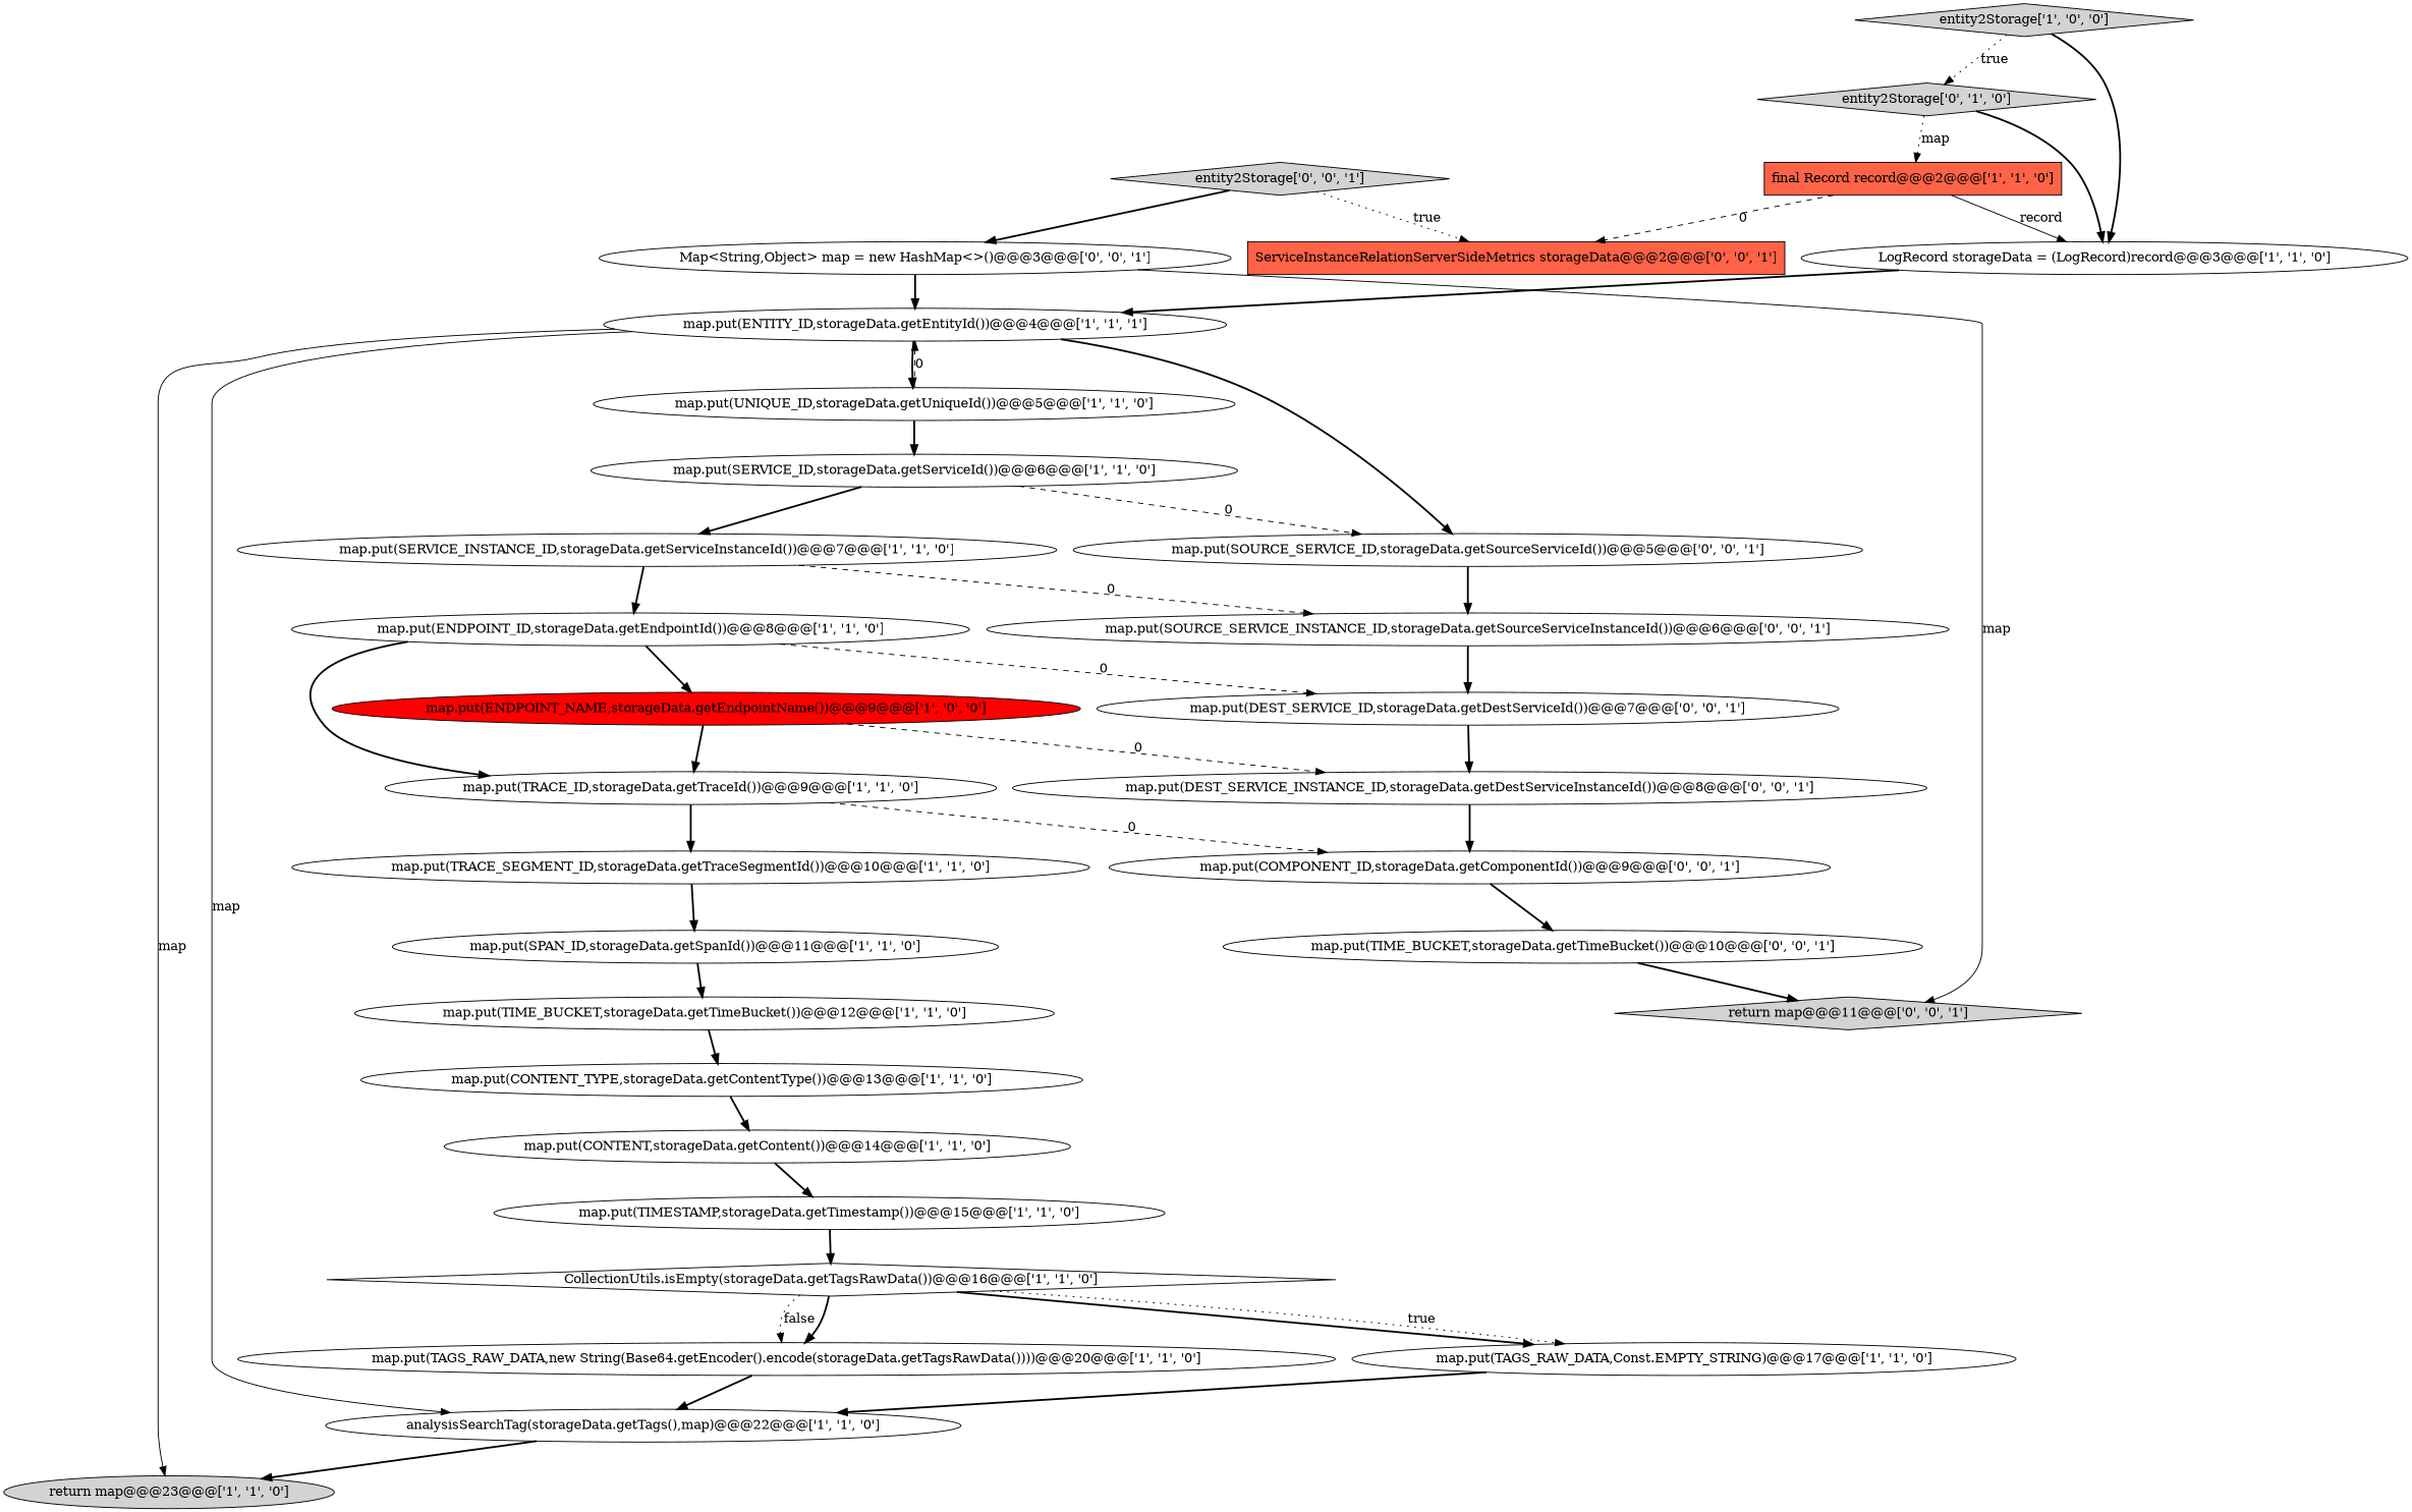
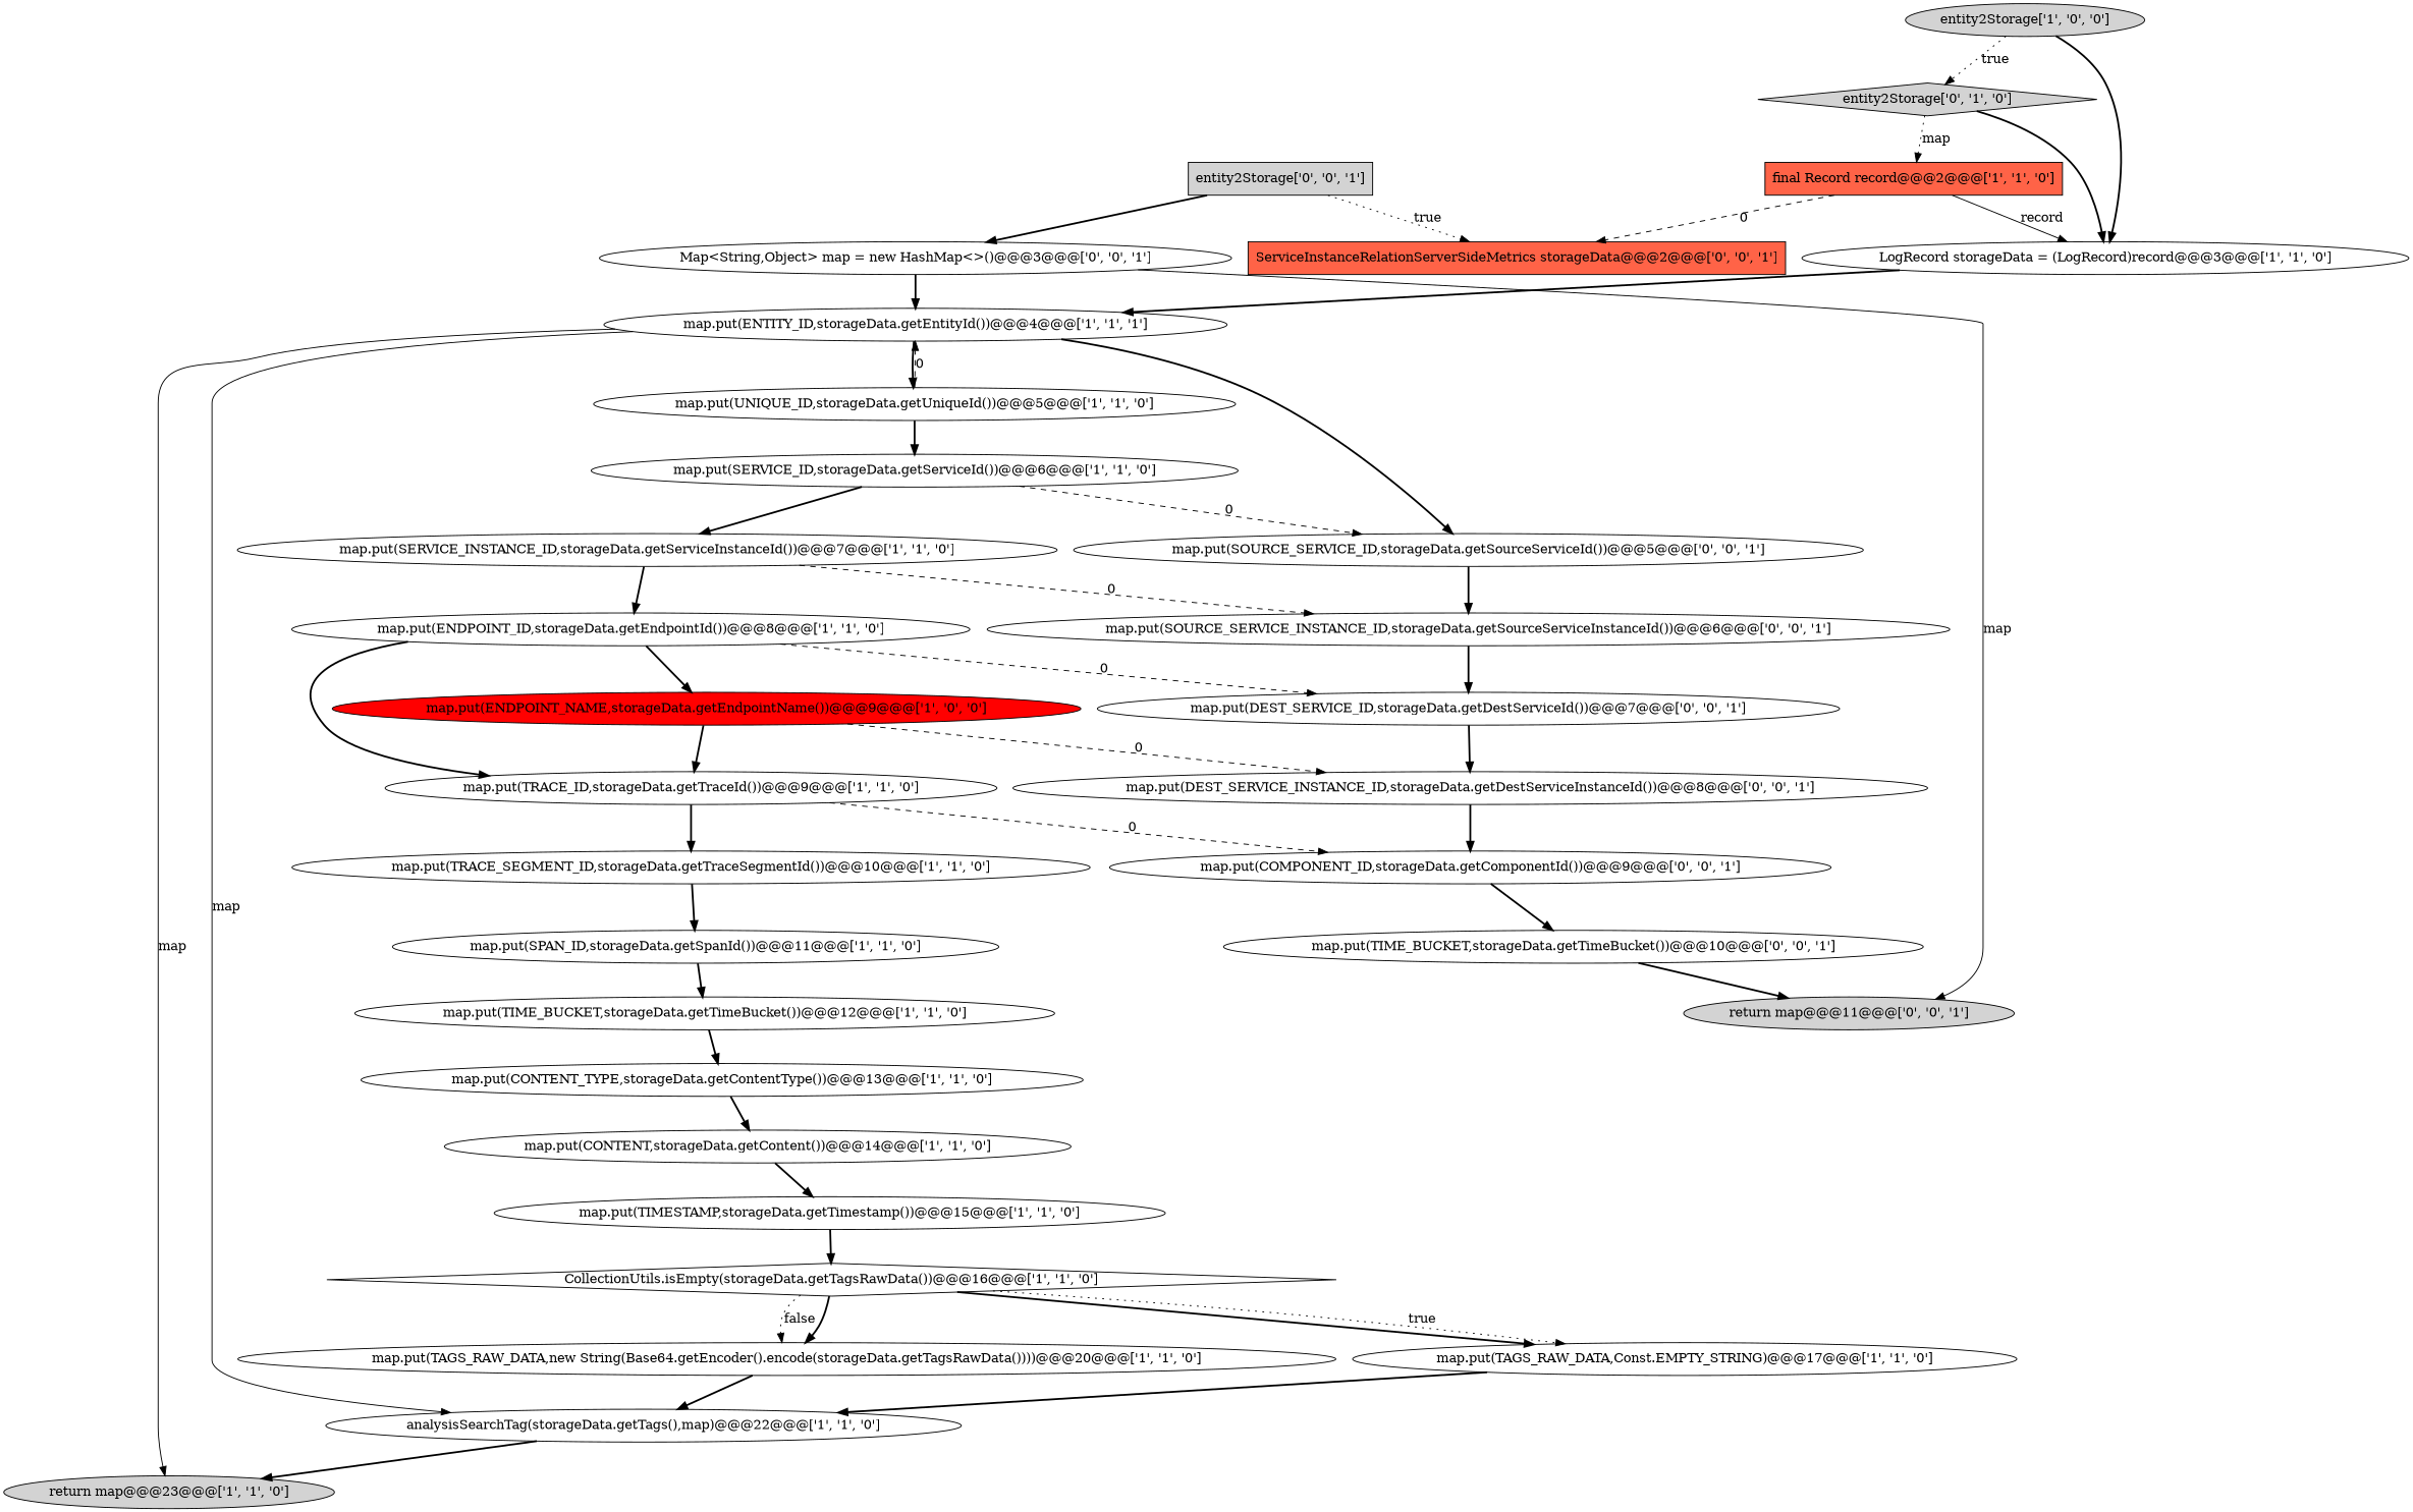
  digraph {
    node [fillcolor=white shape=ellipse style=filled]
    edge [style=bold]
    n1 [fillcolor=lightgray label="entity2Storage['0', '1', '0']" shape=diamond]
    n2 [label="LogRecord storageData = (LogRecord)record@@@3@@@['1', '1', '0']"]
    n3 [fillcolor=tomato label="final Record record@@@2@@@['1', '1', '0']" shape=box]
    n4 [label="map.put(ENTITY_ID,storageData.getEntityId())@@@4@@@['1', '1', '1']"]
    n5 [fillcolor=tomato label="ServiceInstanceRelationServerSideMetrics storageData@@@2@@@['0', '0', '1']" shape=box]
    n6 [label="analysisSearchTag(storageData.getTags(),map)@@@22@@@['1', '1', '0']"]
    n7 [fillcolor=lightgray label="return map@@@23@@@['1', '1', '0']"]
-   n8 [fillcolor=lightgray label="return map@@@11@@@['0', '0', '1']" shape=diamond]
+   n8 [fillcolor=lightgray label="return map@@@11@@@['0', '0', '1']"]
    n9 [label="map.put(ENDPOINT_ID,storageData.getEndpointId())@@@8@@@['1', '1', '0']"]
    n10 [fillcolor=red label="map.put(ENDPOINT_NAME,storageData.getEndpointName())@@@9@@@['1', '0', '0']"]
    n11 [label="map.put(TRACE_ID,storageData.getTraceId())@@@9@@@['1', '1', '0']"]
    n12 [label="map.put(DEST_SERVICE_ID,storageData.getDestServiceId())@@@7@@@['0', '0', '1']"]
    n13 [label="map.put(DEST_SERVICE_INSTANCE_ID,storageData.getDestServiceInstanceId())@@@8@@@['0', '0', '1']"]
    n14 [label="map.put(COMPONENT_ID,storageData.getComponentId())@@@9@@@['0', '0', '1']"]
    n15 [label="map.put(TRACE_SEGMENT_ID,storageData.getTraceSegmentId())@@@10@@@['1', '1', '0']"]
    n16 [label="map.put(TIME_BUCKET,storageData.getTimeBucket())@@@10@@@['0', '0', '1']"]
    n17 [label="map.put(SOURCE_SERVICE_INSTANCE_ID,storageData.getSourceServiceInstanceId())@@@6@@@['0', '0', '1']"]
    n18 [label="map.put(TIME_BUCKET,storageData.getTimeBucket())@@@12@@@['1', '1', '0']"]
    n19 [label="map.put(CONTENT_TYPE,storageData.getContentType())@@@13@@@['1', '1', '0']"]
    n20 [label="map.put(CONTENT,storageData.getContent())@@@14@@@['1', '1', '0']"]
    n21 [label="map.put(SOURCE_SERVICE_ID,storageData.getSourceServiceId())@@@5@@@['0', '0', '1']"]
    n22 [label="map.put(TIMESTAMP,storageData.getTimestamp())@@@15@@@['1', '1', '0']"]
    n23 [label="CollectionUtils.isEmpty(storageData.getTagsRawData())@@@16@@@['1', '1', '0']" shape=diamond]
    n24 [label="map.put(TAGS_RAW_DATA,Const.EMPTY_STRING)@@@17@@@['1', '1', '0']"]
    n25 [label="map.put(TAGS_RAW_DATA,new String(Base64.getEncoder().encode(storageData.getTagsRawData())))@@@20@@@['1', '1', '0']"]
    n26 [label="map.put(SPAN_ID,storageData.getSpanId())@@@11@@@['1', '1', '0']"]
    n27 [label="map.put(UNIQUE_ID,storageData.getUniqueId())@@@5@@@['1', '1', '0']"]
    n28 [label="Map<String,Object> map = new HashMap<>()@@@3@@@['0', '0', '1']"]
-   n29 [fillcolor=lightgray label="entity2Storage['1', '0', '0']" shape=diamond]
-   n30 [fillcolor=lightgray label="entity2Storage['0', '0', '1']" shape=diamond]
+   n29 [fillcolor=lightgray label="entity2Storage['1', '0', '0']"]
+   n30 [fillcolor=lightgray label="entity2Storage['0', '0', '1']" shape=box]
    n31 [label="map.put(SERVICE_ID,storageData.getServiceId())@@@6@@@['1', '1', '0']"]
    n32 [label="map.put(SERVICE_INSTANCE_ID,storageData.getServiceInstanceId())@@@7@@@['1', '1', '0']"]
    n1 -> n2
    n1 -> n3 [label=map style=dotted]
    n2 -> n4
    n3 -> n2 [label=record style=solid]
    n3 -> n5 [label=0 style=dashed]
    n4 -> n6 [label=map style=solid]
    n4 -> n7 [label=map style=solid]
    n4 -> n21
    n4 -> n27
    n6 -> n7
    n9 -> n10
    n9 -> n11
    n9 -> n12 [label=0 style=dashed]
    n10 -> n11
    n10 -> n13 [label=0 style=dashed]
    n11 -> n14 [label=0 style=dashed]
    n11 -> n15
    n12 -> n13
    n13 -> n14
    n14 -> n16
    n15 -> n26
    n16 -> n8
    n17 -> n12
    n18 -> n19
    n19 -> n20
    n20 -> n22
    n21 -> n17
    n22 -> n23
    n23 -> n24
    n23 -> n24 [label=true style=dotted]
    n23 -> n25
    n23 -> n25 [label=false style=dotted]
    n24 -> n6
    n25 -> n6
    n26 -> n18
    n27 -> n4 [label=0 style=dashed]
    n27 -> n31
    n28 -> n4
    n28 -> n8 [label=map style=solid]
    n29 -> n1 [label=true style=dotted]
    n29 -> n2
    n30 -> n5 [label=true style=dotted]
    n30 -> n28
    n31 -> n21 [label=0 style=dashed]
    n31 -> n32
    n32 -> n9
    n32 -> n17 [label=0 style=dashed]
  }
